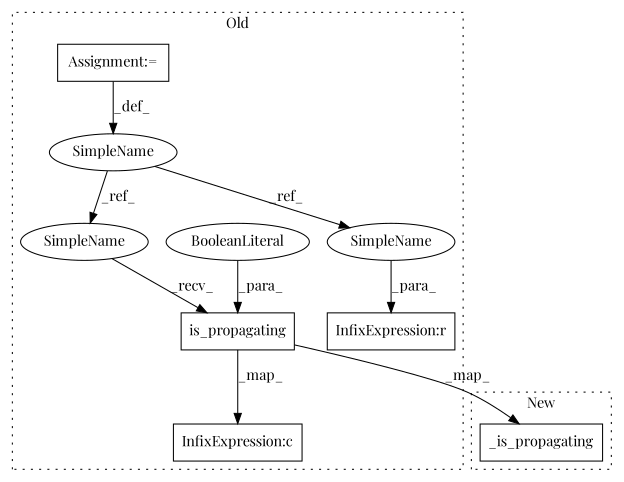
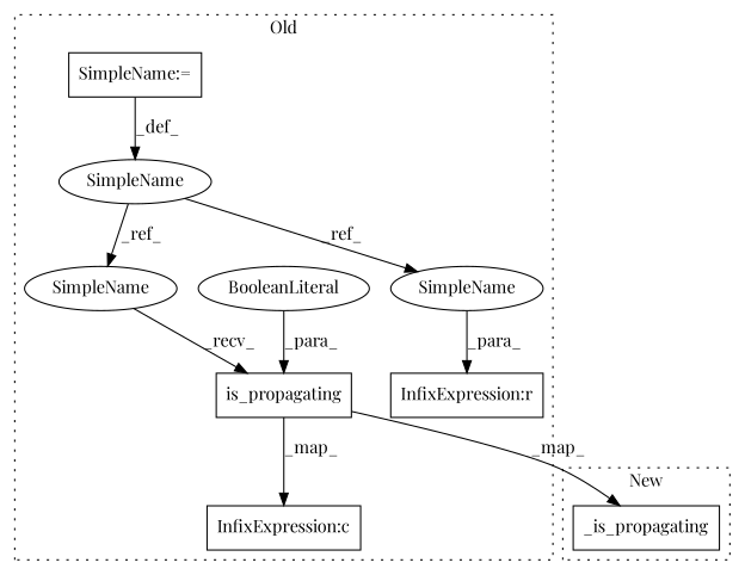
  digraph {
    fontname="Playfair Display"
    node [a=42 fontname="Playfair Display" l=5 s=74990 shape=box]
    edge [fontname="Playfair Display"]
    n1 [a=32 l="15,1" label=is_propagating s="75065,75117"]
    n2 [a=27 l=4 label="InfixExpression:c" s=75055]
    n3 [a=27 l=4 label="InfixExpression:r" s=75046]
    n4 [a=9 l=4 label=BooleanLiteral s=75113 shape=ellipse]
    n5 [label=SimpleName shape=ellipse]
-   n6 [a=7 label="Assignment:="]
+   n6 [a=7 label="SimpleName:="]
    n7 [label=SimpleName s=75059 shape=ellipse]
    n8 [label=SimpleName s=75041 shape=ellipse]
    n9 [a=32 l="16,1" label=_is_propagating s="74638,74687"]
    subgraph cluster_1 {
      label=Old
      style=dotted
      n1
      n2
      n3
      n4
      n5
      n6
      n7
      n8
    }
    subgraph cluster_2 {
      label=New
      style=dotted
      n9
    }
    n1 -> n2 [label=_map_]
    n1 -> n9 [label=_map_]
    n4 -> n1 [label=_para_]
    n5 -> n7 [label=_ref_]
    n5 -> n8 [label=_ref_]
    n6 -> n5 [label=_def_]
    n7 -> n1 [label=_recv_]
    n8 -> n3 [label=_para_]
  }
